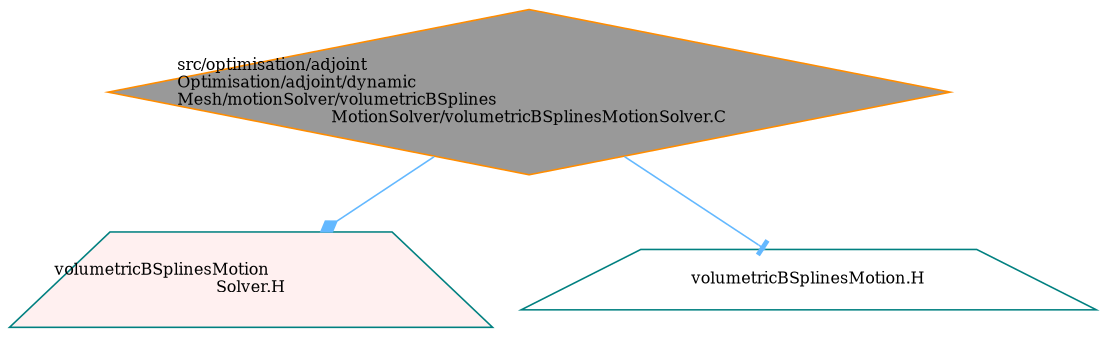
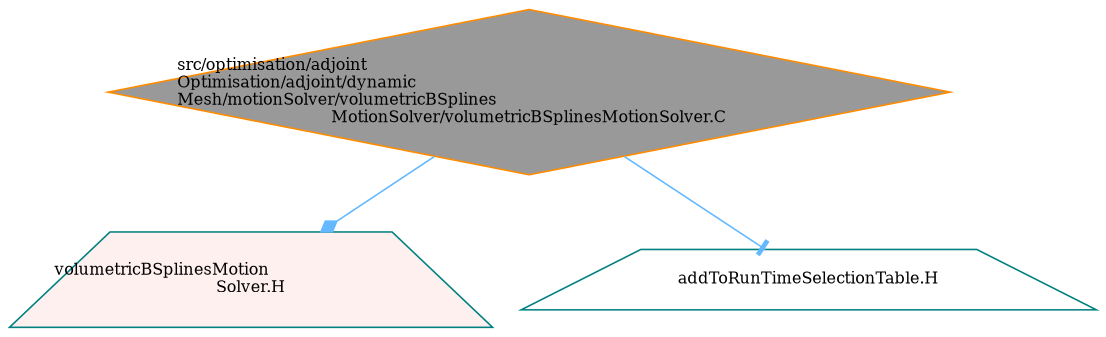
  digraph {
    fontname="DejaVu Serif"
    node [color=teal fontname="DejaVu Serif" fontsize=10 shape=trapezium style=filled]
    edge [color=steelblue1 fontname="DejaVu Serif" fontsize=10 labelfontname=Helvetica labelfontsize=10 style=solid]
    n1 [color=darkorange fillcolor=grey60 fontcolor=black height=0.2 label="src/optimisation/adjoint\lOptimisation/adjoint/dynamic\lMesh/motionSolver/volumetricBSplines\lMotionSolver/volumetricBSplinesMotionSolver.C" shape=diamond width=0.4]
    n2 [fillcolor="#FFF0F0" height=0.2 label="volumetricBSplinesMotion\lSolver.H" width=0.4]
-   n3 [fillcolor=white height=0.2 label="volumetricBSplinesMotion.H" width=0.4]
+   n3 [fillcolor=white height=0.2 label="addToRunTimeSelectionTable.H" width=0.4]
    n1 -> n2 [arrowhead=diamond]
    n1 -> n3 [arrowhead=tee]
  }
